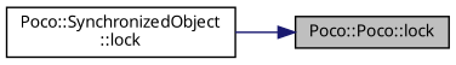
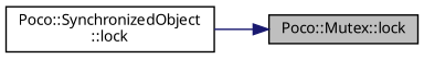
  digraph {
    rankdir=RL
    fontname="Noto Sans"
    node [color=black fontname="Noto Sans" fontsize=10 shape=record style=filled]
-   n1 [fillcolor=grey75 fontcolor=black height=0.2 label="Poco::Poco::lock" width=0.4]
+   n1 [fillcolor=grey75 fontcolor=black height=0.2 label="Poco::Mutex::lock" width=0.4]
    n2 [fillcolor=white height=0.2 label="Poco::SynchronizedObject\l::lock" width=0.4]
    n1 -> n2 [color=midnightblue dir=back fontname="Noto Sans" fontsize=10 labelfontname=Helvetica labelfontsize=10 style=solid]
  }
